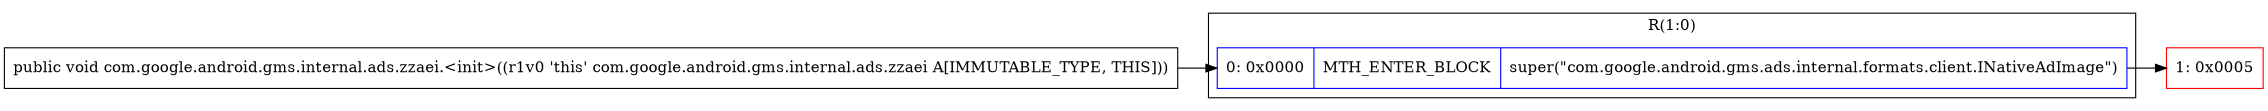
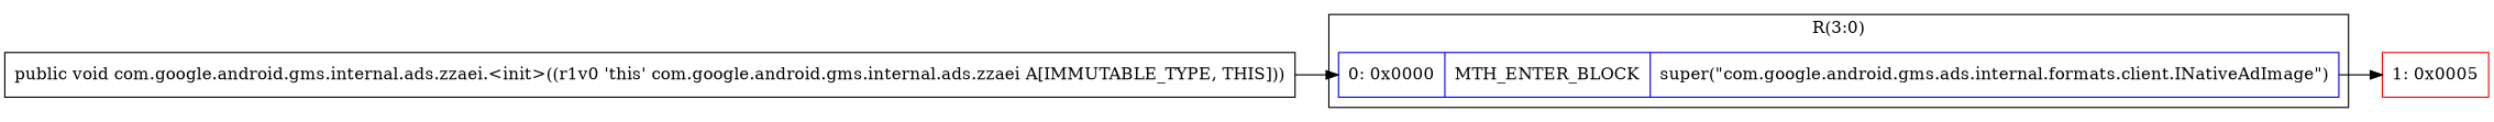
  digraph {
    rankdir=LR
    node [shape=record]
    n1 [color=blue label="{0\:\ 0x0000|MTH_ENTER_BLOCK\l|super(\"com.google.android.gms.ads.internal.formats.client.INativeAdImage\")\l}"]
    n2 [color=red label="{1\:\ 0x0005}"]
    n3 [label="{public void com.google.android.gms.internal.ads.zzaei.\<init\>((r1v0 'this' com.google.android.gms.internal.ads.zzaei A[IMMUTABLE_TYPE, THIS])) }"]
    subgraph cluster_1 {
-     label="R(1:0)"
+     label="R(3:0)"
      n1
    }
    n1 -> n2
    n3 -> n1
  }
